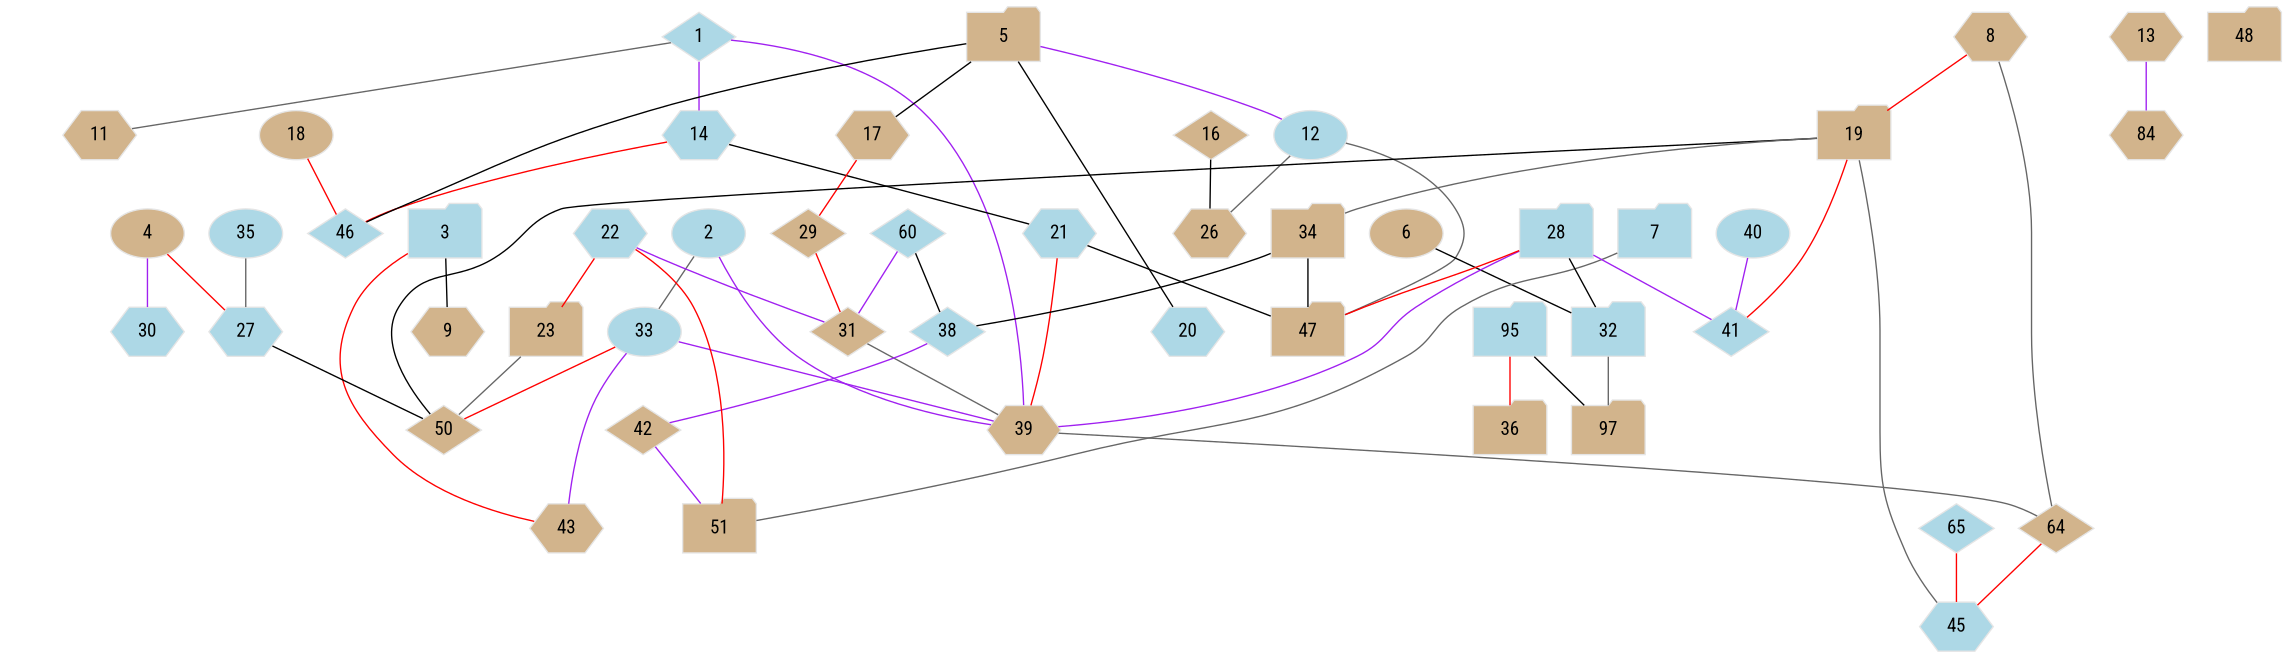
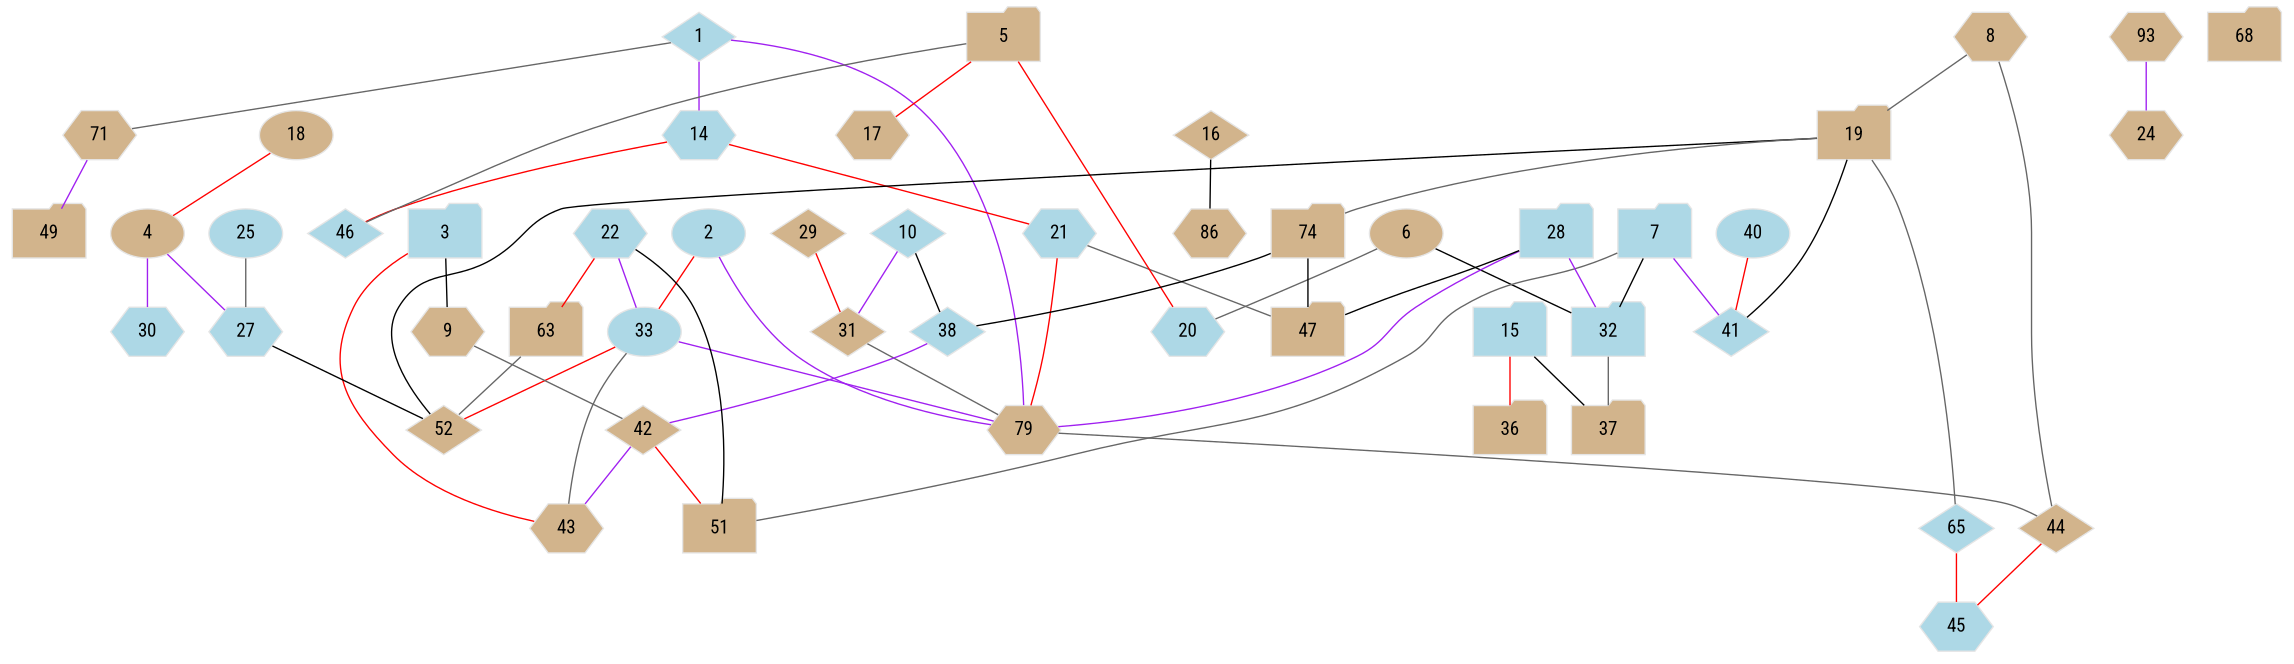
  graph {
    fontname="Roboto Condensed"
    node [color=gray90 fillcolor=tan fontname="Roboto Condensed" shape=hexagon style=filled]
    edge [color=purple fontname="Roboto Condensed"]
    1 [fillcolor=lightblue shape=diamond]
-   11
+   11 [label=71]
    14 [fillcolor=lightblue]
-   39
+   39 [label=79]
+   49 [shape=folder]
    46 [fillcolor=lightblue shape=diamond]
    21 [fillcolor=lightblue]
-   44 [shape=diamond label=64]
+   44 [shape=diamond]
    2 [fillcolor=lightblue shape=ellipse]
    33 [fillcolor=lightblue shape=ellipse]
    43
-   50 [shape=diamond]
+   50 [shape=diamond label=52]
    3 [fillcolor=lightblue shape=folder]
    9
    42 [shape=diamond]
    4 [shape=ellipse]
    27 [fillcolor=lightblue]
    30 [fillcolor=lightblue]
    5 [shape=folder]
-   12 [fillcolor=lightblue shape=ellipse]
    17
    20 [fillcolor=lightblue]
-   26
+   26 [label=86]
    47 [shape=folder]
    29 [shape=diamond]
    6 [shape=ellipse]
    32 [fillcolor=lightblue shape=folder]
-   37 [shape=folder label=97]
+   37 [shape=folder]
    7 [fillcolor=lightblue shape=folder]
    41 [fillcolor=lightblue shape=diamond]
    51 [shape=folder]
    19 [shape=folder]
    8
-   34 [shape=folder]
+   34 [shape=folder label=74]
    n35 [fillcolor=lightblue label=65 shape=diamond]
    45 [fillcolor=lightblue]
-   10 [fillcolor=lightblue shape=diamond label=60]
+   10 [fillcolor=lightblue shape=diamond]
    31 [shape=diamond]
    38 [fillcolor=lightblue shape=diamond]
-   13
-   24 [label=84]
-   15 [fillcolor=lightblue shape=folder label=95]
+   13 [label=93]
+   24
+   15 [fillcolor=lightblue shape=folder]
    36 [shape=folder]
    16 [shape=diamond]
    18 [shape=ellipse]
    22 [fillcolor=lightblue]
-   23 [shape=folder]
-   25 [fillcolor=lightblue shape=ellipse label=35]
+   23 [shape=folder label=63]
+   25 [fillcolor=lightblue shape=ellipse]
    28 [fillcolor=lightblue shape=folder]
    40 [fillcolor=lightblue shape=ellipse]
-   48 [shape=folder]
+   48 [shape=folder label=68]
    1 -- 11 [color=gray40]
    1 -- 14
    1 -- 39
+   11 -- 49
    14 -- 46 [color=red]
-   14 -- 21 [color=black]
+   14 -- 21 [color=red]
    39 -- 44 [color=gray40]
    21 -- 39 [color=red]
-   21 -- 47 [color=black]
+   21 -- 47 [color=gray40]
    44 -- 45 [color=red]
    2 -- 39
-   2 -- 33 [color=gray40]
+   2 -- 33 [color=red]
    33 -- 39
-   33 -- 43
+   33 -- 43 [color=gray40]
    33 -- 50 [color=red]
    3 -- 43 [color=red]
    3 -- 9 [color=black]
-   42 -- 51
-   4 -- 27 [color=red]
+   9 -- 42 [color=gray40]
+   42 -- 43
+   42 -- 51 [color=red]
+   4 -- 27
    4 -- 30
    27 -- 50 [color=black]
-   5 -- 46 [color=black]
-   5 -- 12
-   5 -- 17 [color=black]
-   5 -- 20 [color=black]
-   12 -- 26 [color=gray40]
-   12 -- 47 [color=gray40]
-   17 -- 29 [color=red]
+   5 -- 46 [color=gray40]
+   5 -- 17 [color=red]
+   5 -- 20 [color=red]
    29 -- 31 [color=red]
+   6 -- 20 [color=gray40]
    6 -- 32 [color=black]
    32 -- 37 [color=gray40]
-   28 -- 41
+   7 -- 32 [color=black]
+   7 -- 41
    7 -- 51 [color=gray40]
    19 -- 50 [color=black]
-   19 -- 41 [color=red]
+   19 -- 41 [color=black]
    19 -- 34 [color=gray40]
-   19 -- 45 [color=gray40]
+   19 -- n35 [color=gray40]
    8 -- 44 [color=gray40]
-   8 -- 19 [color=red]
+   8 -- 19 [color=gray40]
    34 -- 47 [color=black]
    34 -- 38 [color=black]
    n35 -- 45 [color=red]
    10 -- 31
    10 -- 38 [color=black]
    31 -- 39 [color=gray40]
    38 -- 42
    13 -- 24
    15 -- 37 [color=black]
    15 -- 36 [color=red]
    16 -- 26 [color=black]
-   18 -- 46 [color=red]
-   22 -- 51 [color=red]
-   22 -- 31
+   18 -- 4 [color=red]
+   22 -- 51 [color=black]
+   22 -- 33
    22 -- 23 [color=red]
    23 -- 50 [color=gray40]
    25 -- 27 [color=gray40]
    28 -- 39
-   28 -- 47 [color=red]
-   28 -- 32 [color=black]
-   40 -- 41
+   28 -- 47 [color=black]
+   28 -- 32
+   40 -- 41 [color=red]
  }
